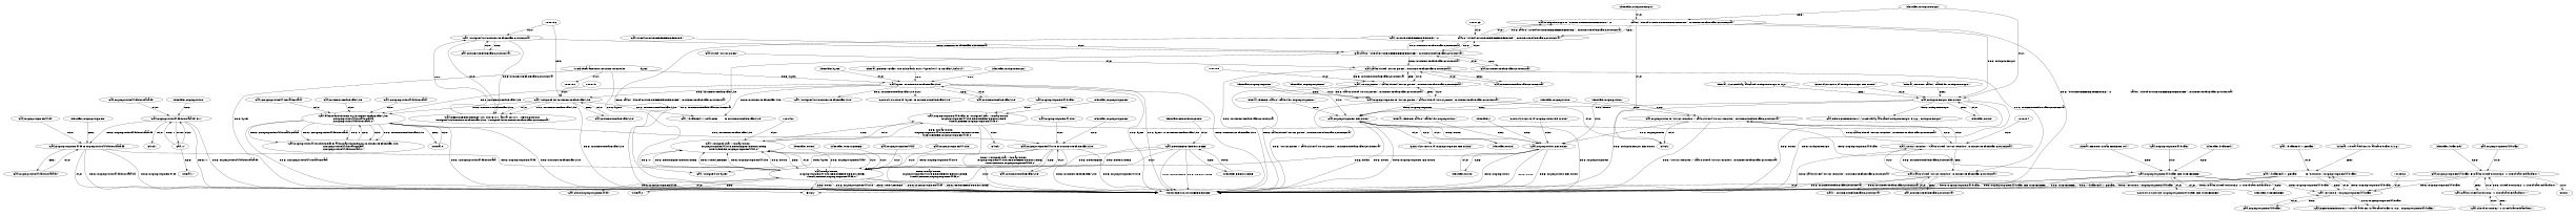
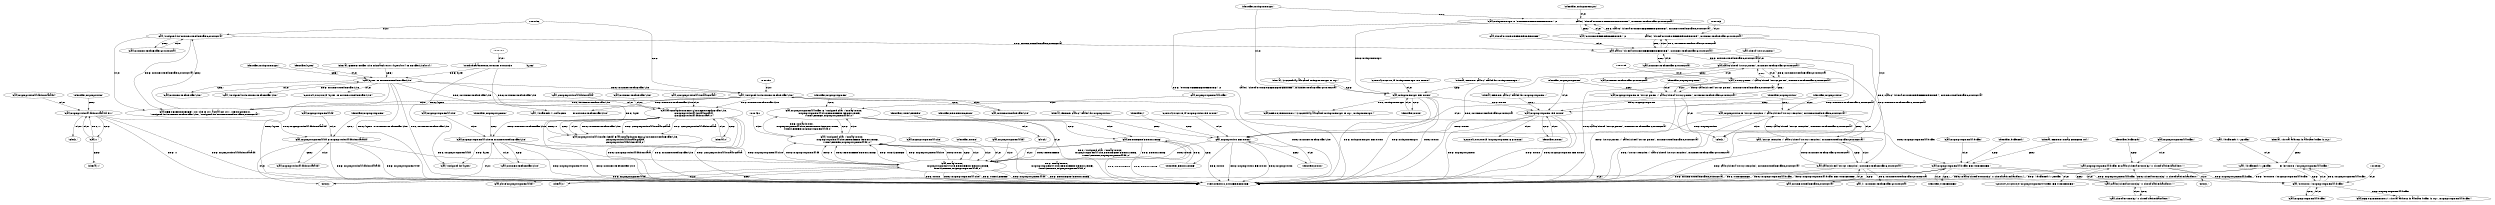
  digraph {
    n1 [label="(Call,(*bufferHdr)->pBuffer           = (OMX_U8 *)m_pInput_pmem[i].buffer)"]
    n2 [label="(Call,(OMX_U8 *)m_pInput_pmem[i].buffer)"]
    n3 [label="(Block,)"]
    n4 [label="(MethodReturn,OMX_ERRORTYPE)"]
    n5 [label="(Call,DEBUG_PRINT_LOW(\"Virtual address in allocate buffer is %p\", m_pInput_pmem[i].buffer))"]
    n6 [label="(Call,m_pInput_pmem[i].buffer)"]
    n7 [label="(Call,m_pInput_pmem[i].buffer = malloc(sizeof(OMX_U32) + sizeof(native_handle_t*)))"]
    n8 [label="(Call,malloc(sizeof(OMX_U32) + sizeof(native_handle_t*)))"]
    n9 [label="(Block,)"]
    n10 [label="(Call,sizeof(OMX_U32) + sizeof(native_handle_t*))"]
    n11 [label="(Call,m_pInput_pmem[i].buffer == MAP_FAILED)"]
    n12 [label="(Identifier,MAP_FAILED)"]
    n13 [label="(ControlStructure,if (m_pInput_pmem[i].buffer == MAP_FAILED))"]
    n14 [label="(Call,m_pInput_pmem[i].buffer = (unsigned char *)mmap(NULL,\n                m_pInput_pmem[i].size,PROT_READ|PROT_WRITE,\n                MAP_SHARED,m_pInput_pmem[i].fd,0))"]
    n15 [label="(Call,(unsigned char *)mmap(NULL,\n                m_pInput_pmem[i].size,PROT_READ|PROT_WRITE,\n                MAP_SHARED,m_pInput_pmem[i].fd,0))"]
    n16 [label="(Block,)"]
    n17 [label="(Call,mmap(NULL,\n                m_pInput_pmem[i].size,PROT_READ|PROT_WRITE,\n                MAP_SHARED,m_pInput_pmem[i].fd,0))"]
    n18 [label="(Call,close(m_pInput_pmem[i].fd))"]
    n19 [label="(Literal,0)"]
    n20 [label="(Call,m_pInput_ion == NULL)"]
    n21 [label="(Identifier,NULL)"]
    n22 [label="(ControlStructure,if (m_pInput_ion == NULL))"]
    n23 [label="(Call,m_pInput_ion = (struct venc_ion *) calloc(sizeof (struct venc_ion), m_sInPortDef.nBufferCountActual))"]
    n24 [label="(Call,(struct venc_ion *) calloc(sizeof (struct venc_ion), m_sInPortDef.nBufferCountActual))"]
    n25 [label="(Block,)"]
    n26 [label="(Call,calloc(sizeof (struct venc_ion), m_sInPortDef.nBufferCountActual))"]
    n27 [label="(Call,i< m_sInPortDef.nBufferCountActual)"]
    n28 [label="(Call,m_sInPortDef.nBufferCountActual)"]
    n29 [label="(Call,calloc(sizeof (struct pmem), m_sInPortDef.nBufferCountActual))"]
    n30 [label="(Call,(struct pmem *) calloc(sizeof (struct pmem), m_sInPortDef.nBufferCountActual))"]
    n31 [label="(Call,m_sInPortDef.nBufferCountActual)"]
    n32 [label="(Call,m_pInput_pmem = (struct pmem *) calloc(sizeof (struct pmem), m_sInPortDef.nBufferCountActual))"]
    n33 [label="(Call,calloc( (sizeof(OMX_BUFFERHEADERTYPE)), m_sInPortDef.nBufferCountActual))"]
    n34 [label="(Call,(OMX_BUFFERHEADERTYPE*) \\n                        calloc( (sizeof(OMX_BUFFERHEADERTYPE)), m_sInPortDef.nBufferCountActual))"]
    n35 [label="(Call,m_sInPortDef.nBufferCountActual)"]
    n36 [label="(Call,m_inp_mem_ptr = (OMX_BUFFERHEADERTYPE*) \\n                        calloc( (sizeof(OMX_BUFFERHEADERTYPE)), m_sInPortDef.nBufferCountActual))"]
    n37 [label="(Call,(unsigned int)m_sInPortDef.nBufferCountActual)"]
    n38 [label="(Call,DEBUG_PRINT_HIGH(\"%s: size = %u, actual cnt %u\", __FUNCTION__,\n (unsigned int)m_sInPortDef.nBufferSize, (unsigned int)m_sInPortDef.nBufferCountActual))"]
    n39 [label="(Call,m_sInPortDef.nBufferCountActual)"]
    n40 [label="(Call,m_pInput_pmem == NULL)"]
    n41 [label="(ControlStructure,if (m_pInput_pmem == NULL))"]
    n42 [label="(Identifier,NULL)"]
    n43 [label="(Call,m_inp_mem_ptr == NULL)"]
    n44 [label="(Call,DEBUG_PRINT_LOW(\"Successfully allocated m_inp_mem_ptr = %p\", m_inp_mem_ptr))"]
    n45 [label="(Identifier,NULL)"]
    n46 [label="(ControlStructure,if (m_inp_mem_ptr == NULL))"]
    n47 [label="(Call,m_pInput_pmem[i].size = m_sInPortDef.nBufferSize)"]
    n48 [label="(Call,m_sInPortDef.nBufferSize)"]
    n49 [label="(Call,(unsigned int)bytes)"]
    n50 [label="(Call,alloc_map_ion_memory(m_sInPortDef.nBufferSize,\n &m_pInput_ion[i].ion_alloc_data,\n &m_pInput_ion[i].fd_ion_data,0))"]
    n51 [label="(Literal,0)"]
    n52 [label="(Call,m_pInput_ion[i].ion_device_fd = alloc_map_ion_memory(m_sInPortDef.nBufferSize,\n &m_pInput_ion[i].ion_alloc_data,\n &m_pInput_ion[i].fd_ion_data,0))"]
    n53 [label="(Call,(unsigned int)m_sInPortDef.nBufferSize)"]
    n54 [label="(Call,m_sInPortDef.nBufferSize)"]
    n55 [label="(Call,(*bufferHdr)->nAllocLen         = m_sInPortDef.nBufferSize)"]
    n56 [label="(Call,bytes != m_sInPortDef.nBufferSize)"]
    n57 [label="(Call,m_sInPortDef.nBufferSize)"]
    n58 [label="(Call,(unsigned int)m_sInPortDef.nBufferSize)"]
    n59 [label="(ControlStructure,if (bytes != m_sInPortDef.nBufferSize))"]
    n60 [label="(MethodParameterIn,OMX_IN OMX_U30                   bytes)"]
    1000100
    n62 [label="(Call,PROT_READ|PROT_WRITE)"]
    n63 [label="(Identifier,PROT_WRITE)"]
    n64 [label="(Call,m_pInput_pmem[i].fd = m_pInput_ion[i].fd_ion_data.fd)"]
    n65 [label="(Call,m_pInput_ion[i].fd_ion_data.fd)"]
    n66 [label="(Call,m_pInput_ion[i].fd_ion_data.fd =-1)"]
    n67 [label="(Call,-1)"]
    n68 [label="(Block,)"]
    n69 [label="(Literal,1)"]
    n70 [label="(Identifier,PROT_FUNCTION)"]
    n71 [label="(Identifier,m_inp_mem_ptr)"]
    n72 [label="(Identifier,m_pInput_ion)"]
    n73 [label="(Identifier,bytes)"]
    n74 [label="(Identifier,m_pInput_ion)"]
    n75 [label="(Identifier,m_pInput_pmem)"]
    n76 [label="(Call,(*bufferHdr)->pBuffer)"]
    n77 [label="(Literal,\"ERROR: mmap FAILED= %d\")"]
    n78 [label="(Identifier,m_pInput_pmem)"]
    n79 [label="(Identifier,m_pInput_pmem)"]
    n80 [label="(Literal,\"ERROR: calloc() Failed for m_inp_mem_ptr\")"]
    n81 [label="(Call,m_pInput_pmem[i].buffer)"]
    n82 [label="(Literal,\"Successfully allocated m_inp_mem_ptr = %p\")"]
    n83 [label="(Call,m_pInput_pmem[i].fd)"]
    n84 [label="(Call,m_pInput_pmem[i].size)"]
    n85 [label="(Call,m_pInput_pmem[i].size)"]
    n86 [label="(Literal,\"ERROR: calloc() Failed for m_pInput_ion\")"]
    n87 [label="(Call,m_pInput_ion[i].fd_ion_data.fd)"]
    n88 [label="(Identifier,NULL)"]
    n89 [label="(Identifier,bufferHdr)"]
    n90 [label="(Literal,\"Virtual address in allocate buffer is %p\")"]
    n91 [label="(Call,m_pInput_pmem[i].buffer)"]
    n92 [label="(Identifier,m_pInput_ion)"]
    n93 [label="(Identifier,i)"]
    n94 [label="(Literal,\"ERROR: calloc() Failed for m_pInput_pmem\")"]
    n95 [label="(Call,sizeof(OMX_BUFFERHEADERTYPE))"]
    n96 [label="(Call,m_sInPortDef.nBufferSize)"]
    n97 [label="(Call,&m_pInput_ion[i].ion_alloc_data)"]
    n98 [label="(Call,&m_pInput_ion[i].fd_ion_data)"]
    n99 [label="(Identifier,m_inp_mem_ptr)"]
    n100 [label="(Identifier,MAP_SHARED)"]
    n101 [label="(Identifier,m_inp_mem_ptr)"]
    n102 [label="(Literal,\"ERROR: Buffer size mismatch error: bytes[%u] != nBufferSize[%u]\")"]
    n103 [label="(Identifier,m_pInput_pmem)"]
    n104 [label="(Call,m_pInput_pmem[i].buffer)"]
    n105 [label="(Identifier,bufferHdr)"]
    n106 [label="(Call,m_pInput_pmem[i].fd)"]
    n107 [label="(Identifier,m_pInput_pmem)"]
    n108 [label="(Call,sizeof (struct pmem))"]
    1000503
    1000430
-   1000204
    1000156
    1000185
    1000163
    1000151
    n1 -> n2 [label="CFG: "]
    n1 -> n3 [label="AST: "]
    n1 -> n4 [label="DDG: (*bufferHdr)->pBuffer"]
    n1 -> n4 [label="DDG: (OMX_U8 *)m_pInput_pmem[i].buffer"]
    n2 -> n1 [label="AST: "]
    n2 -> n1 [label="DDG: m_pInput_pmem[i].buffer"]
    n2 -> n5 [label="DDG: m_pInput_pmem[i].buffer"]
    n2 -> n6 [label="CFG: "]
    n6 -> n2 [label="AST: "]
    n7 -> n2 [label="DDG: m_pInput_pmem[i].buffer"]
    n7 -> n4 [label="DDG: malloc(sizeof(OMX_U32) + sizeof(native_handle_t*))"]
    n7 -> n8 [label="CFG: "]
    n7 -> n9 [label="AST: "]
    n8 -> n7 [label="AST: "]
    n8 -> n7 [label="DDG: sizeof(OMX_U32) + sizeof(native_handle_t*)"]
    n8 -> n10 [label="CFG: "]
    n10 -> n8 [label="AST: "]
    n11 -> n2 [label="DDG: m_pInput_pmem[i].buffer"]
    n11 -> n4 [label="DDG: MAP_FAILED"]
    n11 -> n4 [label="DDG: m_pInput_pmem[i].buffer"]
    n11 -> n4 [label="DDG: m_pInput_pmem[i].buffer == MAP_FAILED"]
    n11 -> n12 [label="CFG: "]
    n11 -> n13 [label="AST: "]
    n12 -> n11 [label="AST: "]
    n14 -> n4 [label="DDG: (unsigned char *)mmap(NULL,\n                m_pInput_pmem[i].size,PROT_READ|PROT_WRITE,\n                MAP_SHARED,m_pInput_pmem[i].fd,0)"]
    n14 -> n11 [label="DDG: m_pInput_pmem[i].buffer"]
    n14 -> n15 [label="CFG: "]
    n14 -> n16 [label="AST: "]
    n15 -> n4 [label="DDG: mmap(NULL,\n                m_pInput_pmem[i].size,PROT_READ|PROT_WRITE,\n                MAP_SHARED,m_pInput_pmem[i].fd,0)"]
    n15 -> n14 [label="AST: "]
    n15 -> n14 [label="DDG: mmap(NULL,\n                m_pInput_pmem[i].size,PROT_READ|PROT_WRITE,\n                MAP_SHARED,m_pInput_pmem[i].fd,0)"]
    n15 -> n17 [label="CFG: "]
    n17 -> n4 [label="DDG: m_pInput_pmem[i].fd"]
    n17 -> n4 [label="DDG: PROT_READ|PROT_WRITE"]
    n17 -> n4 [label="DDG: NULL"]
    n17 -> n4 [label="DDG: m_pInput_pmem[i].size"]
    n17 -> n4 [label="DDG: MAP_SHARED"]
    n17 -> n15 [label="AST: "]
    n17 -> n15 [label="DDG: m_pInput_pmem[i].fd"]
    n17 -> n15 [label="DDG: 0"]
    n17 -> n15 [label="DDG: PROT_READ|PROT_WRITE"]
    n17 -> n15 [label="DDG: MAP_SHARED"]
    n17 -> n15 [label="DDG: m_pInput_pmem[i].size"]
    n17 -> n15 [label="DDG: NULL"]
    n17 -> n18 [label="DDG: m_pInput_pmem[i].fd"]
    n17 -> n19 [label="CFG: "]
    n19 -> n17 [label="AST: "]
    n20 -> n4 [label="DDG: NULL"]
    n20 -> n4 [label="DDG: m_pInput_ion == NULL"]
    n20 -> n4 [label="DDG: m_pInput_ion"]
    n20 -> n17 [label="DDG: NULL"]
    n20 -> n21 [label="CFG: "]
    n21 -> n20 [label="AST: "]
    n22 -> n20 [label="AST: "]
    n23 -> n4 [label="DDG: (struct venc_ion *) calloc(sizeof (struct venc_ion), m_sInPortDef.nBufferCountActual)"]
    n23 -> n20 [label="DDG: m_pInput_ion"]
    n23 -> n24 [label="CFG: "]
    n23 -> n25 [label="AST: "]
    n24 -> n4 [label="DDG: calloc(sizeof (struct venc_ion), m_sInPortDef.nBufferCountActual)"]
    n24 -> n23 [label="AST: "]
    n24 -> n23 [label="DDG: calloc(sizeof (struct venc_ion), m_sInPortDef.nBufferCountActual)"]
    n24 -> n26 [label="CFG: "]
    n26 -> n4 [label="DDG: m_sInPortDef.nBufferCountActual"]
    n26 -> n24 [label="AST: "]
    n26 -> n24 [label="DDG: m_sInPortDef.nBufferCountActual"]
    n26 -> n27 [label="DDG: m_sInPortDef.nBufferCountActual"]
    n26 -> n28 [label="CFG: "]
    n28 -> n26 [label="AST: "]
    n29 -> n4 [label="DDG: m_sInPortDef.nBufferCountActual"]
    n29 -> n26 [label="DDG: m_sInPortDef.nBufferCountActual"]
    n29 -> n30 [label="AST: "]
    n29 -> n30 [label="DDG: m_sInPortDef.nBufferCountActual"]
    n29 -> n31 [label="CFG: "]
    n30 -> n4 [label="DDG: calloc(sizeof (struct pmem), m_sInPortDef.nBufferCountActual)"]
    n30 -> n29 [label="CFG: "]
    n30 -> n32 [label="AST: "]
    n30 -> n32 [label="DDG: calloc(sizeof (struct pmem), m_sInPortDef.nBufferCountActual)"]
    n31 -> n29 [label="AST: "]
    n32 -> n4 [label="DDG: (struct pmem *) calloc(sizeof (struct pmem), m_sInPortDef.nBufferCountActual)"]
    n32 -> n25 [label="AST: "]
    n32 -> n30 [label="CFG: "]
    n32 -> n40 [label="DDG: m_pInput_pmem"]
    n33 -> n4 [label="DDG: m_sInPortDef.nBufferCountActual"]
    n33 -> n29 [label="DDG: m_sInPortDef.nBufferCountActual"]
    n33 -> n34 [label="AST: "]
    n33 -> n34 [label="DDG: m_sInPortDef.nBufferCountActual"]
    n33 -> n35 [label="CFG: "]
    n34 -> n4 [label="DDG: calloc( (sizeof(OMX_BUFFERHEADERTYPE)), m_sInPortDef.nBufferCountActual)"]
    n34 -> n33 [label="CFG: "]
    n34 -> n36 [label="AST: "]
    n34 -> n36 [label="DDG: calloc( (sizeof(OMX_BUFFERHEADERTYPE)), m_sInPortDef.nBufferCountActual)"]
    n35 -> n33 [label="AST: "]
    n36 -> n4 [label="DDG: (OMX_BUFFERHEADERTYPE*) \\n                        calloc( (sizeof(OMX_BUFFERHEADERTYPE)), m_sInPortDef.nBufferCountActual)"]
    n36 -> n25 [label="AST: "]
    n36 -> n34 [label="CFG: "]
    n36 -> n43 [label="DDG: m_inp_mem_ptr"]
    n37 -> n33 [label="DDG: m_sInPortDef.nBufferCountActual"]
    n37 -> n38 [label="AST: "]
    n37 -> n38 [label="DDG: m_sInPortDef.nBufferCountActual"]
    n37 -> n39 [label="CFG: "]
    n38 -> n37 [label="CFG: "]
    n39 -> n37 [label="AST: "]
    n40 -> n4 [label="DDG: m_pInput_pmem"]
    n40 -> n4 [label="DDG: NULL"]
    n40 -> n4 [label="DDG: m_pInput_pmem == NULL"]
    n40 -> n20 [label="DDG: NULL"]
    n40 -> n41 [label="AST: "]
    n40 -> n42 [label="CFG: "]
    n42 -> n40 [label="AST: "]
    n43 -> n4 [label="DDG: m_inp_mem_ptr"]
    n43 -> n4 [label="DDG: NULL"]
    n43 -> n4 [label="DDG: m_inp_mem_ptr == NULL"]
    n43 -> n40 [label="DDG: NULL"]
    n43 -> n44 [label="DDG: m_inp_mem_ptr"]
    n43 -> n45 [label="CFG: "]
    n45 -> n43 [label="AST: "]
    n46 -> n43 [label="AST: "]
    n47 -> n3 [label="AST: "]
    n47 -> n4 [label="DDG: m_sInPortDef.nBufferSize"]
    n47 -> n4 [label="DDG: m_pInput_pmem[i].size"]
    n47 -> n17 [label="DDG: m_pInput_pmem[i].size"]
    n47 -> n48 [label="CFG: "]
    n47 -> n49 [label="DDG: bytes"]
    n48 -> n47 [label="AST: "]
    n50 -> n4 [label="DDG: &m_pInput_ion[i].fd_ion_data"]
    n50 -> n4 [label="DDG: m_sInPortDef.nBufferSize"]
    n50 -> n4 [label="DDG: &m_pInput_ion[i].ion_alloc_data"]
    n50 -> n47 [label="DDG: m_sInPortDef.nBufferSize"]
    n50 -> n51 [label="CFG: "]
    n50 -> n52 [label="AST: "]
    n50 -> n52 [label="DDG: m_sInPortDef.nBufferSize"]
    n50 -> n52 [label="DDG: &m_pInput_ion[i].ion_alloc_data"]
    n50 -> n52 [label="DDG: &m_pInput_ion[i].fd_ion_data"]
    n50 -> n52 [label="DDG: 0"]
    n51 -> n50 [label="AST: "]
    n52 -> n50 [label="CFG: "]
    n53 -> n4 [label="DDG: m_sInPortDef.nBufferSize"]
    n53 -> n38 [label="AST: "]
    n53 -> n38 [label="DDG: m_sInPortDef.nBufferSize"]
    n53 -> n50 [label="DDG: m_sInPortDef.nBufferSize"]
    n53 -> n54 [label="CFG: "]
    n53 -> n55 [label="DDG: m_sInPortDef.nBufferSize"]
    n54 -> n53 [label="AST: "]
    n56 -> n4 [label="DDG: bytes"]
    n56 -> n4 [label="DDG: bytes != m_sInPortDef.nBufferSize"]
    n56 -> n4 [label="DDG: m_sInPortDef.nBufferSize"]
    n56 -> n50 [label="DDG: m_sInPortDef.nBufferSize"]
    n56 -> n53 [label="DDG: m_sInPortDef.nBufferSize"]
    n56 -> n55 [label="DDG: m_sInPortDef.nBufferSize"]
    n56 -> n57 [label="CFG: "]
    n56 -> n58 [label="DDG: m_sInPortDef.nBufferSize"]
    n56 -> n59 [label="AST: "]
    n57 -> n56 [label="AST: "]
    n60 -> n4 [label="DDG: bytes"]
    n60 -> n49 [label="DDG: bytes"]
    n60 -> n56 [label="DDG: bytes"]
-   n60 -> 1000100 [label="AST: "]
+   1000100 -> n60 [label="AST: "]
    n62 -> n4 [label="DDG: PROT_WRITE"]
    n62 -> n4 [label="DDG: PROT_READ"]
    n62 -> n17 [label="AST: "]
    n62 -> n17 [label="DDG: PROT_READ"]
    n62 -> n17 [label="DDG: PROT_WRITE"]
    n62 -> n63 [label="CFG: "]
    n63 -> n62 [label="DDG: "]
    n64 -> n3 [label="AST: "]
    n64 -> n4 [label="DDG: m_pInput_ion[i].fd_ion_data.fd"]
    n64 -> n4 [label="DDG: m_pInput_pmem[i].fd"]
    n64 -> n17 [label="DDG: m_pInput_pmem[i].fd"]
    n64 -> n65 [label="CFG: "]
    n65 -> n64 [label="AST: "]
    n66 -> n4 [label="DDG: -1"]
    n66 -> n4 [label="DDG: m_pInput_ion[i].fd_ion_data.fd"]
    n66 -> n64 [label="DDG: m_pInput_ion[i].fd_ion_data.fd"]
-   n66 -> n67 [label="OMX: "]
+   n66 -> n67 [label="CFG: "]
    n66 -> n68 [label="AST: "]
    n67 -> n66 [label="AST: "]
    n67 -> n66 [label="DDG: 1"]
    n67 -> n69 [label="CFG: "]
    n70 -> n62 [label="AST: "]
    n71 -> n56 [label="CFG: "]
    n72 -> n66 [label="CFG: "]
    n73 -> n56 [label="AST: "]
    n74 -> n20 [label="AST: "]
    n74 -> n23 [label="CFG: "]
    n75 -> n32 [label="CFG: "]
    n75 -> n40 [label="AST: "]
    n76 -> n1 [label="AST: "]
    n77 -> n11 [label="CFG: "]
    n78 -> n64 [label="CFG: "]
    n79 -> n32 [label="AST: "]
    n80 -> n43 [label="CFG: "]
    n81 -> n14 [label="AST: "]
    n82 -> n43 [label="CFG: "]
    n83 -> n64 [label="AST: "]
    n84 -> n47 [label="AST: "]
    n85 -> n17 [label="AST: "]
    n86 -> n20 [label="CFG: "]
    n87 -> n66 [label="AST: "]
    n88 -> n17 [label="AST: "]
    n89 -> n7 [label="CFG: "]
    n90 -> n1 [label="CFG: "]
    n91 -> n11 [label="AST: "]
    n92 -> n23 [label="AST: "]
    n92 -> n40 [label="CFG: "]
    n93 -> n20 [label="CFG: "]
    n94 -> n40 [label="CFG: "]
    n95 -> n33 [label="AST: "]
    n96 -> n50 [label="AST: "]
    n97 -> n50 [label="AST: "]
    n98 -> n50 [label="AST: "]
    n99 -> n36 [label="AST: "]
    n100 -> n17 [label="AST: "]
+   n100 -> n62 [label="CFG: "]
    n101 -> n36 [label="CFG: "]
    n101 -> n43 [label="AST: "]
    n102 -> n56 [label="CFG: "]
    n103 -> n47 [label="CFG: "]
    n104 -> n7 [label="AST: "]
    n105 -> n11 [label="CFG: "]
    n106 -> n17 [label="AST: "]
    n107 -> n14 [label="CFG: "]
    n108 -> n29 [label="AST: "]
    1000503 -> n2 [label="AST: "]
    1000430 -> n15 [label="AST: "]
-   1000204 -> n24 [label="AST: "]
    1000156 -> n37 [label="AST: "]
    1000156 -> n53 [label="CFG: "]
    1000185 -> n30 [label="AST: "]
    1000163 -> n34 [label="AST: "]
    1000151 -> n53 [label="AST: "]
  }
